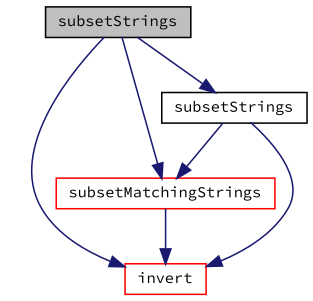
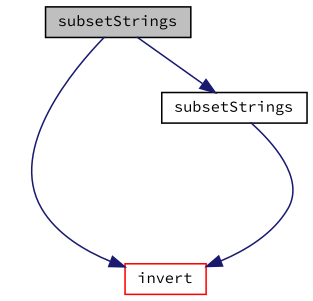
  digraph {
    rankdir=TB
    fontname="Source Code Pro"
    node [color=black fontname="Source Code Pro" fontsize=10 shape=record]
    edge [color=midnightblue fontname="Source Code Pro" fontsize=10 labelfontname=Helvetica labelfontsize=10 style=solid]
    n1 [fillcolor=grey75 fontcolor=black height=0.2 label=subsetStrings style=filled width=0.4]
    n2 [color=red height=0.2 label=invert width=0.4]
-   n3 [color=red height=0.2 label=subsetMatchingStrings width=0.4]
    n4 [height=0.2 label=subsetStrings width=0.4]
    n1 -> n2
-   n1 -> n3
    n1 -> n4
-   n3 -> n2
    n4 -> n2
-   n4 -> n3
  }
